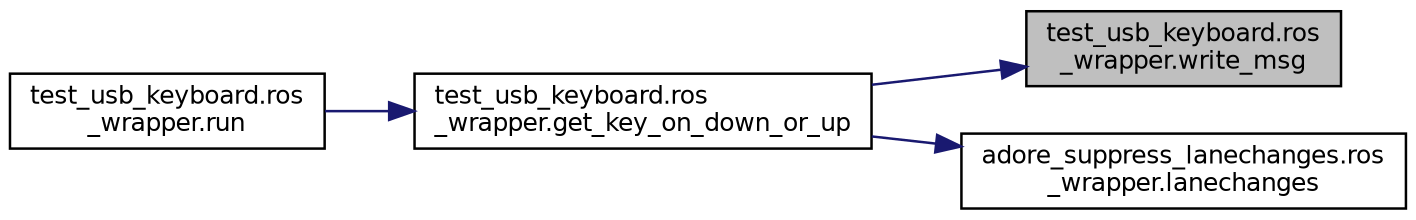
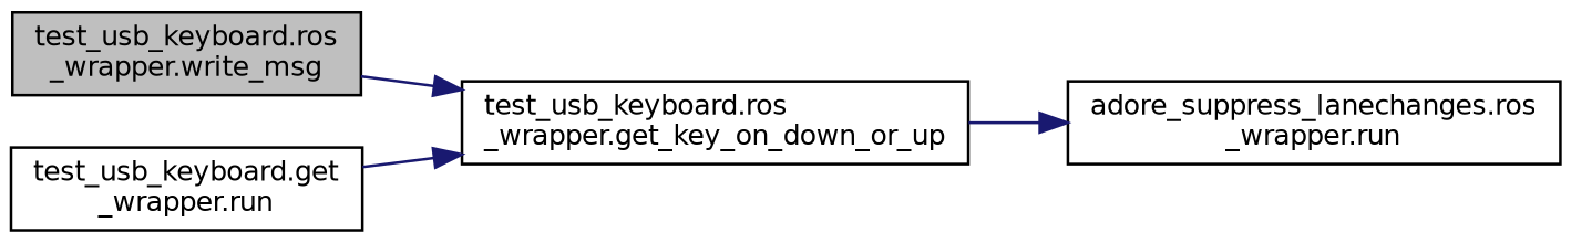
  digraph {
    rankdir=RL
    node [color=black fillcolor=white fontname=Helvetica fontsize=10 shape=record style=filled]
    edge [color=midnightblue dir=back fontname=Helvetica fontsize=10 labelfontname=Helvetica labelfontsize=10 style=solid]
    n1 [fillcolor=grey75 fontcolor=black height=0.2 label="test_usb_keyboard.ros\l_wrapper.write_msg" width=0.4]
    n2 [height=0.2 label="test_usb_keyboard.ros\l_wrapper.get_key_on_down_or_up" width=0.4]
-   n3 [height=0.2 label="test_usb_keyboard.ros\l_wrapper.run" width=0.4]
-   n4 [height=0.2 label="adore_suppress_lanechanges.ros\l_wrapper.lanechanges" width=0.4]
-   n1 -> n2
+   n3 [height=0.2 label="test_usb_keyboard.get\l_wrapper.run" width=0.4]
+   n4 [height=0.2 label="adore_suppress_lanechanges.ros\l_wrapper.run" width=0.4]
+   n2 -> n1
    n2 -> n3
    n4 -> n2
  }
